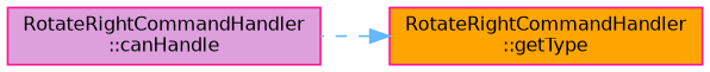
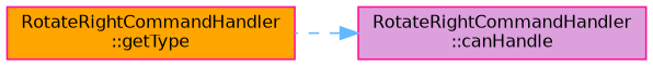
  digraph {
    rankdir=RL
    node [color=deeppink fontname=Helvetica fontsize=10 shape=box style=filled]
    n1 [fillcolor=orange fontcolor=black height=0.2 label="RotateRightCommandHandler\l::getType" width=0.4]
    n2 [fillcolor=plum height=0.2 label="RotateRightCommandHandler\l::canHandle" width=0.4]
-   n1 -> n2 [color=steelblue1 dir=back fontname=Helvetica fontsize=10 labelfontname=Helvetica labelfontsize=10 style=dashed]
+   n2 -> n1 [color=steelblue1 dir=back fontname=Helvetica fontsize=10 labelfontname=Helvetica labelfontsize=10 style=dashed]
  }
